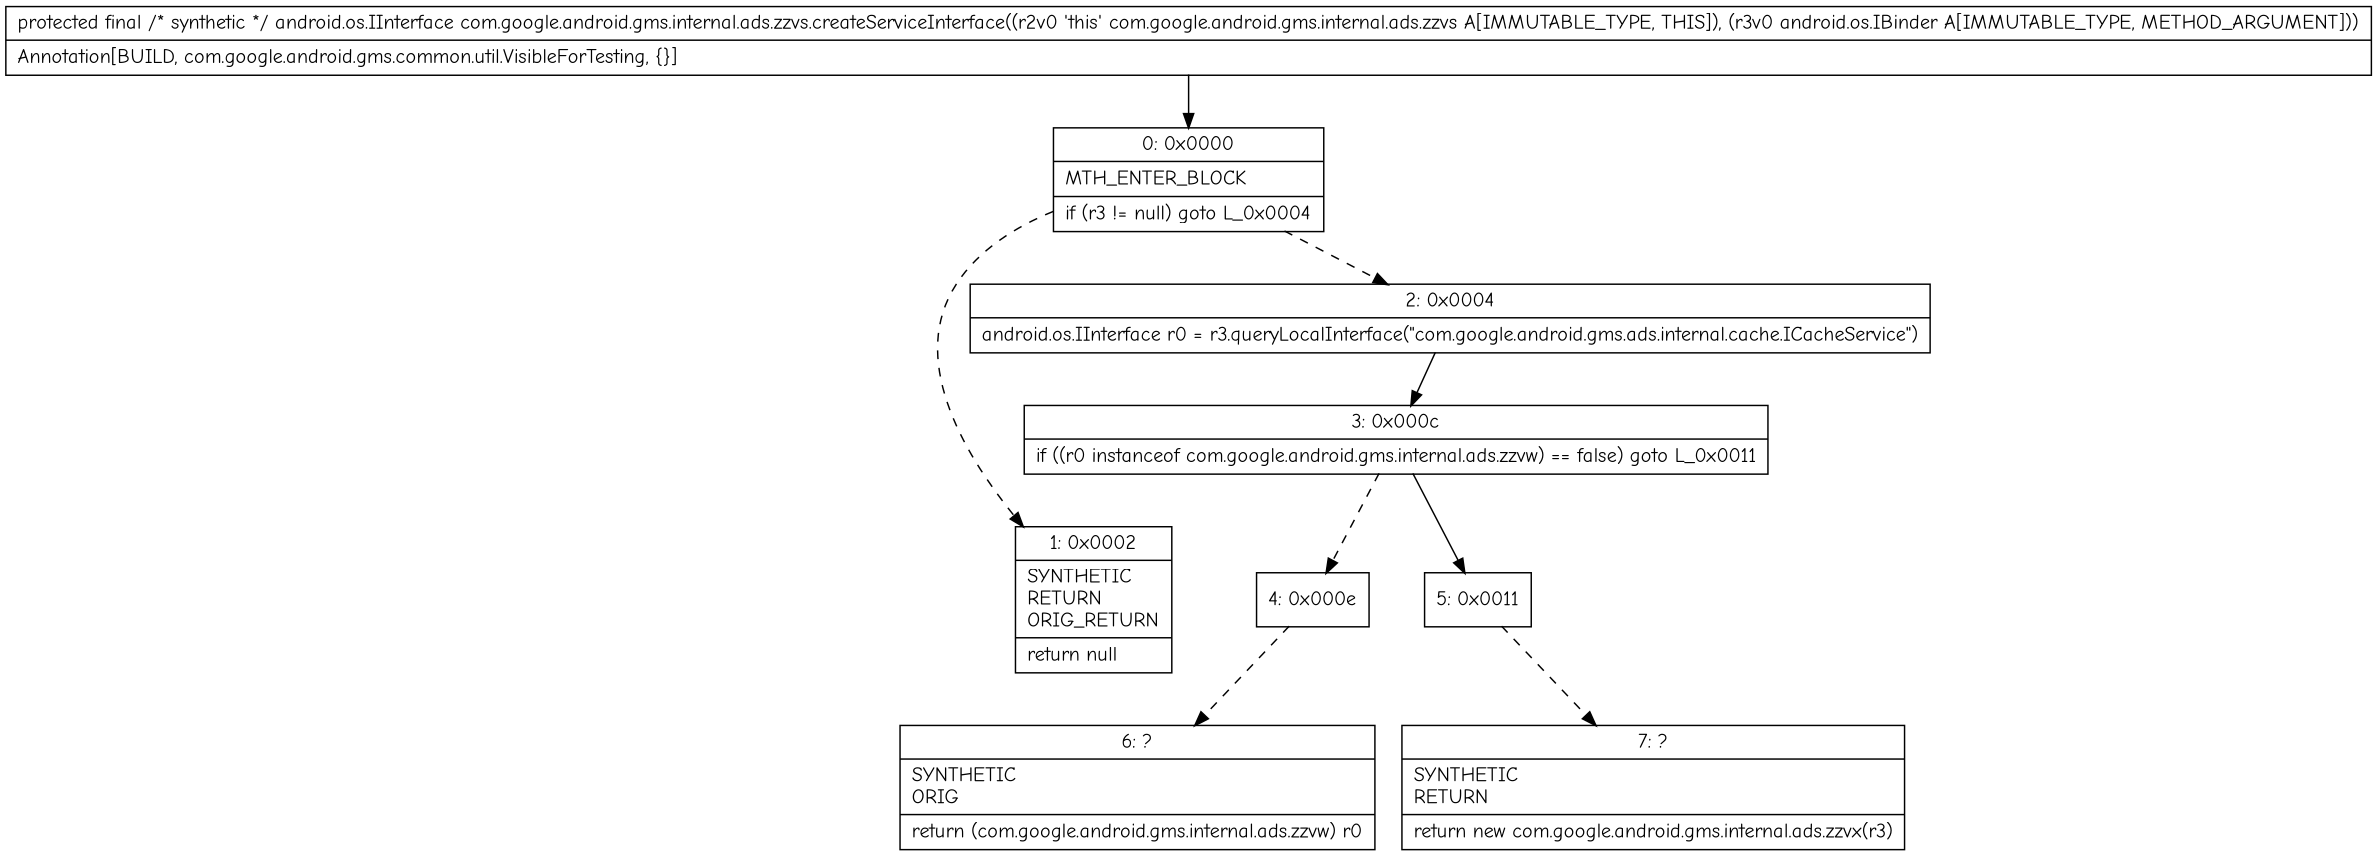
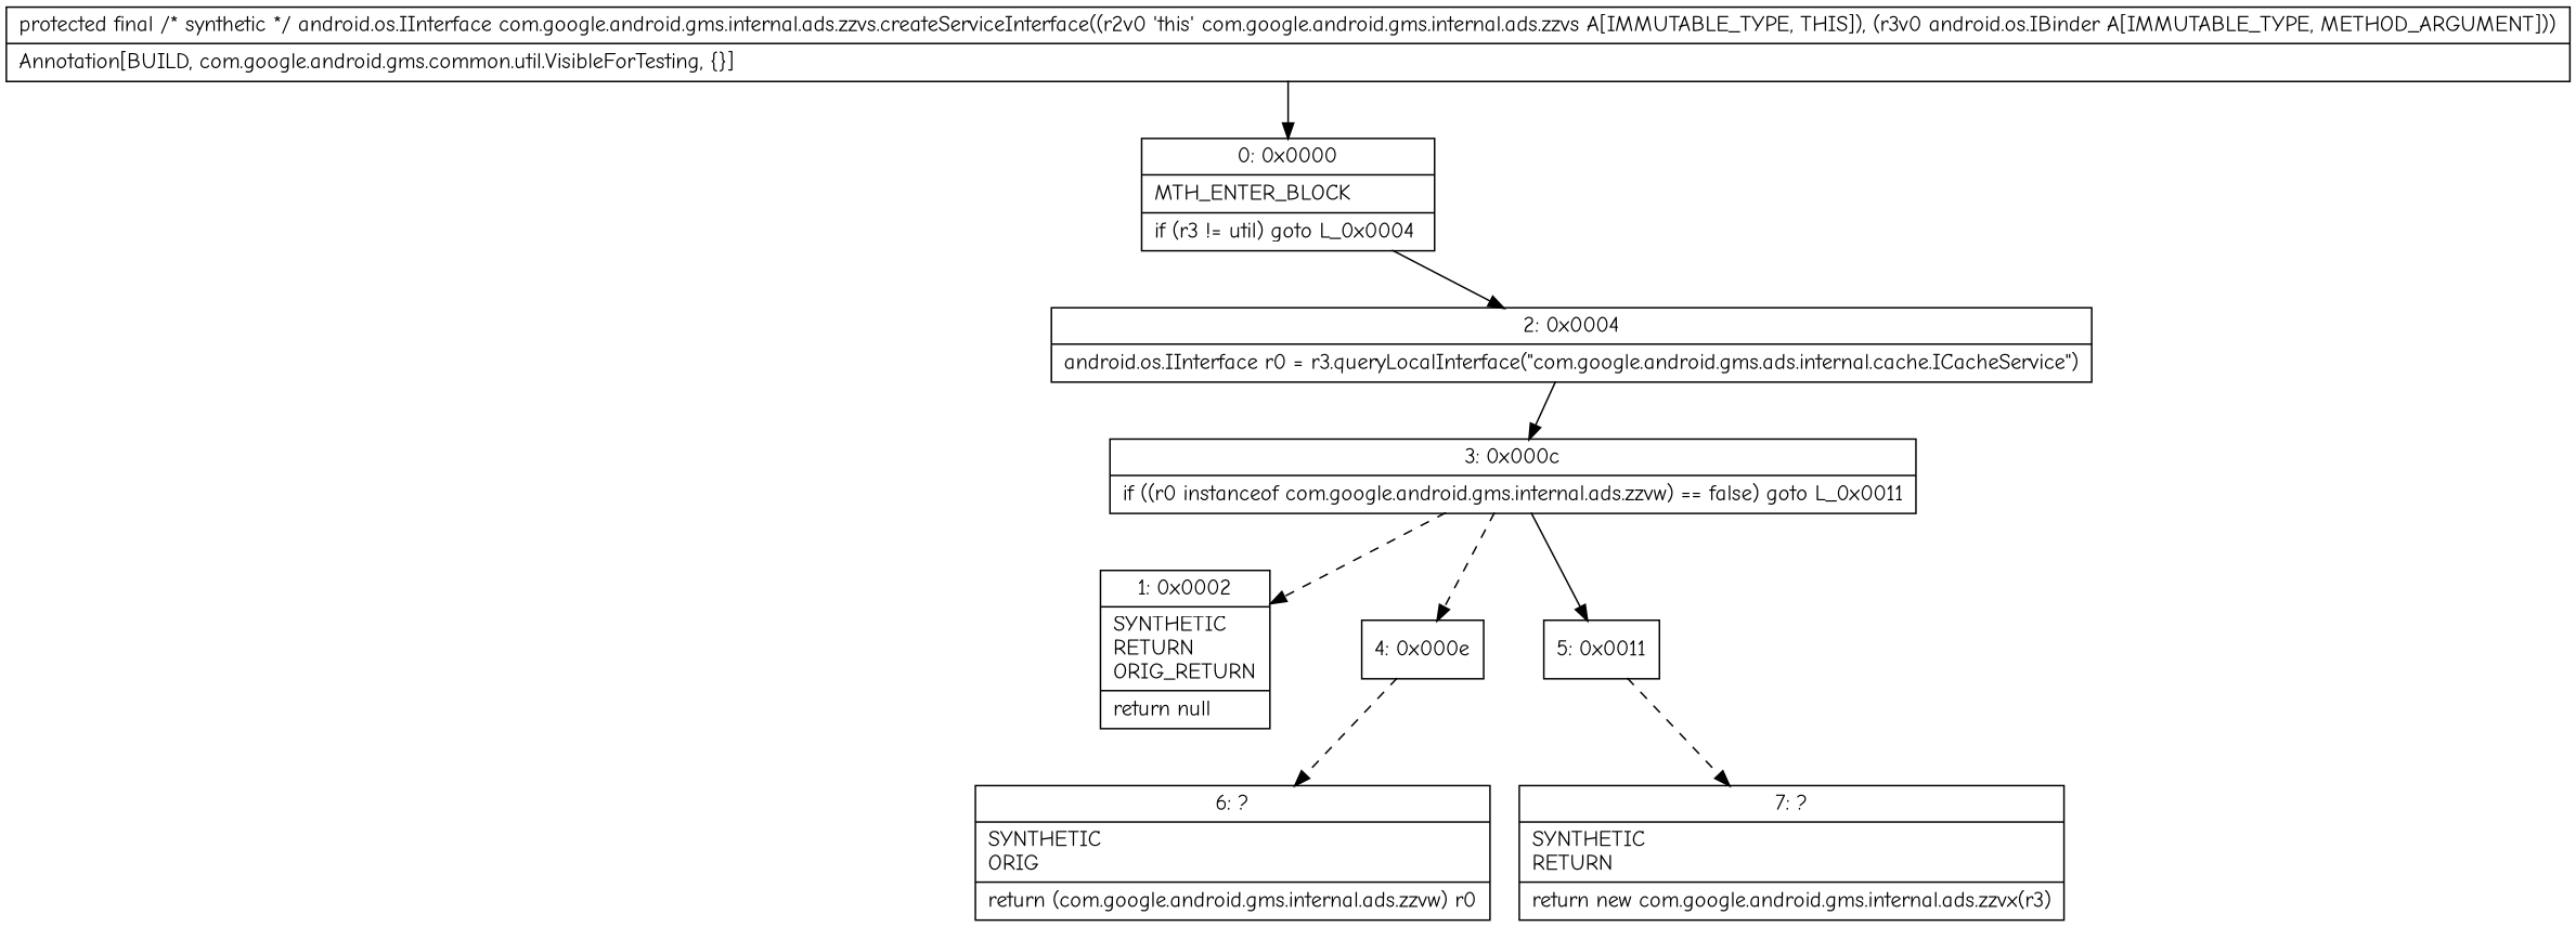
  digraph {
    fontname="Comic Neue"
    node [fontname="Comic Neue" shape=record]
    edge [fontname="Comic Neue"]
-   n1 [label="{0\:\ 0x0000|MTH_ENTER_BLOCK\l|if (r3 != null) goto L_0x0004\l}"]
+   n1 [label="{0\:\ 0x0000|MTH_ENTER_BLOCK\l|if (r3 != util) goto L_0x0004\l}"]
    n2 [label="{1\:\ 0x0002|SYNTHETIC\lRETURN\lORIG_RETURN\l|return null\l}"]
    n3 [label="{2\:\ 0x0004|android.os.IInterface r0 = r3.queryLocalInterface(\"com.google.android.gms.ads.internal.cache.ICacheService\")\l}"]
    n4 [label="{3\:\ 0x000c|if ((r0 instanceof com.google.android.gms.internal.ads.zzvw) == false) goto L_0x0011\l}"]
    n5 [label="{4\:\ 0x000e}"]
    n6 [label="{5\:\ 0x0011}"]
    n7 [label="{6\:\ ?|SYNTHETIC\lORIG\l|return (com.google.android.gms.internal.ads.zzvw) r0\l}"]
    n8 [label="{7\:\ ?|SYNTHETIC\lRETURN\l|return new com.google.android.gms.internal.ads.zzvx(r3)\l}"]
    n9 [label="{protected final \/* synthetic *\/ android.os.IInterface com.google.android.gms.internal.ads.zzvs.createServiceInterface((r2v0 'this' com.google.android.gms.internal.ads.zzvs A[IMMUTABLE_TYPE, THIS]), (r3v0 android.os.IBinder A[IMMUTABLE_TYPE, METHOD_ARGUMENT]))  | Annotation[BUILD, com.google.android.gms.common.util.VisibleForTesting, \{\}]\l}"]
-   n1 -> n2 [style=dashed]
-   n1 -> n3 [style=dashed]
+   n4 -> n2 [style=dashed]
+   n1 -> n3
    n3 -> n4
    n4 -> n5 [style=dashed]
    n4 -> n6
    n5 -> n7 [style=dashed]
    n6 -> n8 [style=dashed]
    n9 -> n1
  }
